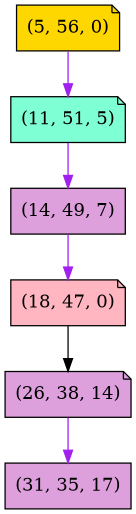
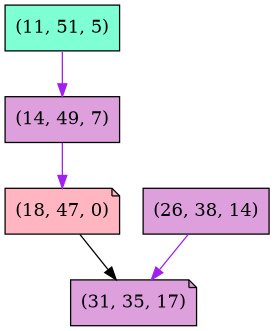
  digraph {
    node [fillcolor=plum shape=note style=filled]
    edge [color=purple]
-   "(5, 56, 0)" [fillcolor=gold]
-   "(11, 51, 5)" [fillcolor=aquamarine]
+   "(11, 51, 5)" [fillcolor=aquamarine shape=box]
    "(14, 49, 7)" [shape=box]
    n4 [fillcolor=lightpink label="(18, 47, 0)"]
-   "(26, 38, 14)"
-   "(31, 35, 17)" [shape=box]
-   "(5, 56, 0)" -> "(11, 51, 5)"
+   "(26, 38, 14)" [shape=box]
+   "(31, 35, 17)"
    "(11, 51, 5)" -> "(14, 49, 7)"
    "(14, 49, 7)" -> n4
-   n4 -> "(26, 38, 14)" [color=black]
+   n4 -> "(31, 35, 17)" [color=black]
    "(26, 38, 14)" -> "(31, 35, 17)"
  }
